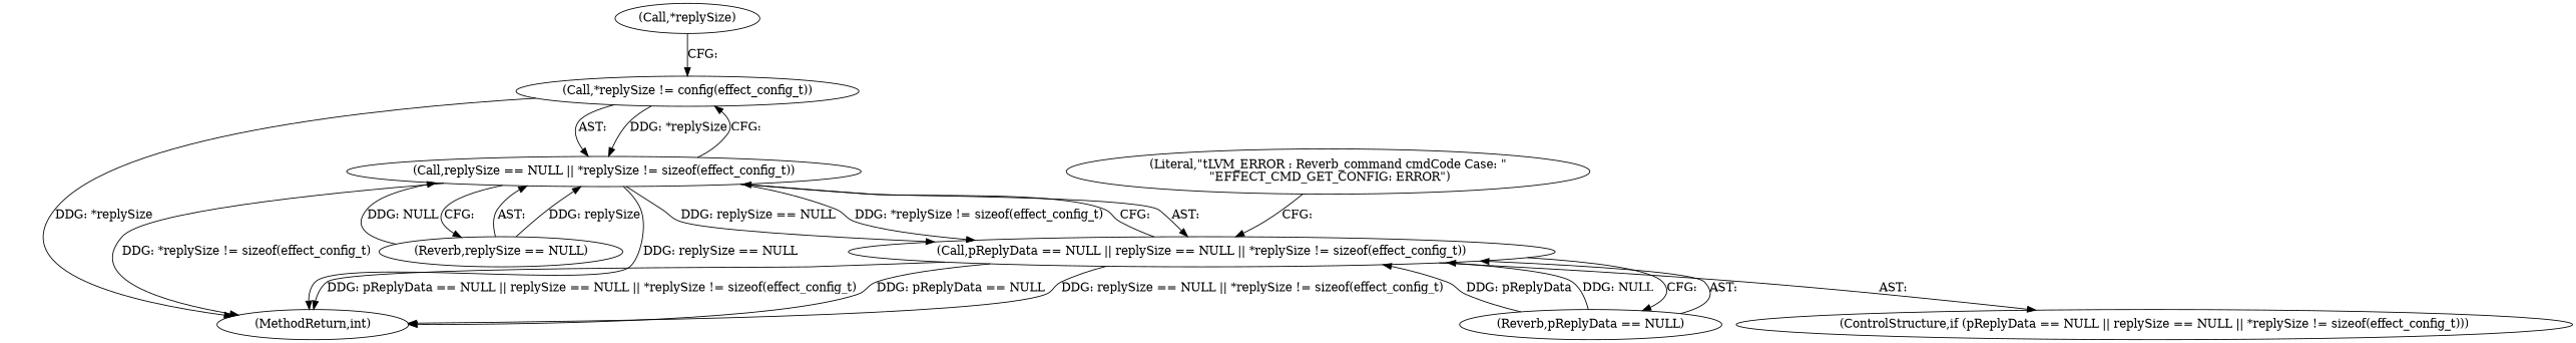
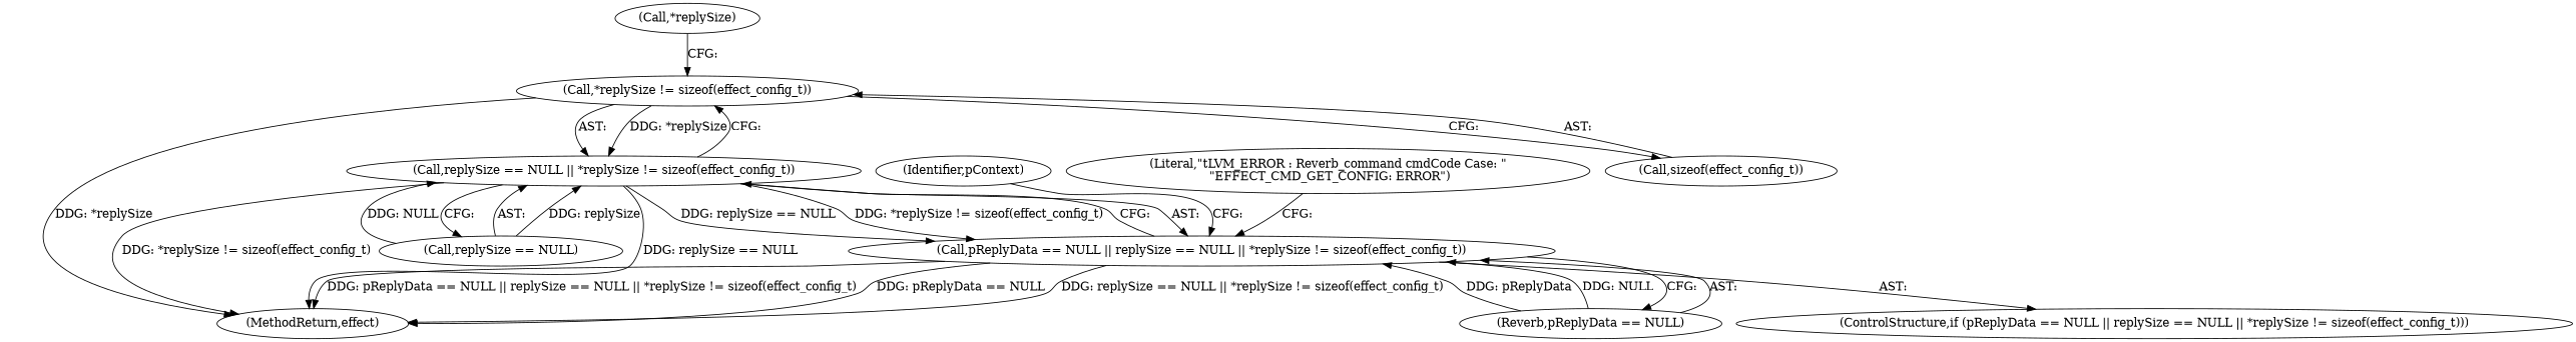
  digraph {
-   n1 [label="(Call,*replySize != config(effect_config_t))"]
+   n1 [label="(Call,*replySize != sizeof(effect_config_t))"]
    n2 [label="(Call,replySize == NULL || *replySize != sizeof(effect_config_t))"]
-   n3 [label="(MethodReturn,int)"]
+   n3 [label="(MethodReturn,effect)"]
+   n4 [label="(Call,sizeof(effect_config_t))"]
    n5 [label="(Call,pReplyData == NULL || replySize == NULL || *replySize != sizeof(effect_config_t))"]
-   n6 [label="(Reverb,replySize == NULL)"]
+   n6 [label="(Call,replySize == NULL)"]
    n7 [label="(ControlStructure,if (pReplyData == NULL || replySize == NULL || *replySize != sizeof(effect_config_t)))"]
    n8 [label="(Reverb,pReplyData == NULL)"]
    n9 [label="(Literal,\"\tLVM_ERROR : Reverb_command cmdCode Case: \"\n \"EFFECT_CMD_GET_CONFIG: ERROR\")"]
+   n10 [label="(Identifier,pContext)"]
    n11 [label="(Call,*replySize)"]
    n1 -> n2 [label="AST: "]
    n1 -> n2 [label="DDG: *replySize"]
    n1 -> n3 [label="DDG: *replySize"]
+   n1 -> n4 [label="CFG: "]
    n2 -> n1 [label="CFG: "]
    n2 -> n3 [label="DDG: *replySize != sizeof(effect_config_t)"]
    n2 -> n3 [label="DDG: replySize == NULL"]
    n2 -> n5 [label="AST: "]
    n2 -> n5 [label="DDG: replySize == NULL"]
    n2 -> n5 [label="DDG: *replySize != sizeof(effect_config_t)"]
    n2 -> n6 [label="CFG: "]
+   n4 -> n1 [label="AST: "]
    n5 -> n2 [label="CFG: "]
    n5 -> n3 [label="DDG: pReplyData == NULL || replySize == NULL || *replySize != sizeof(effect_config_t)"]
    n5 -> n3 [label="DDG: pReplyData == NULL"]
    n5 -> n3 [label="DDG: replySize == NULL || *replySize != sizeof(effect_config_t)"]
    n5 -> n7 [label="AST: "]
    n5 -> n8 [label="CFG: "]
    n6 -> n2 [label="AST: "]
    n6 -> n2 [label="DDG: replySize"]
    n6 -> n2 [label="DDG: NULL"]
    n8 -> n5 [label="AST: "]
    n8 -> n5 [label="DDG: pReplyData"]
    n8 -> n5 [label="DDG: NULL"]
    n9 -> n5 [label="CFG: "]
+   n10 -> n5 [label="CFG: "]
    n11 -> n1 [label="CFG: "]
  }
